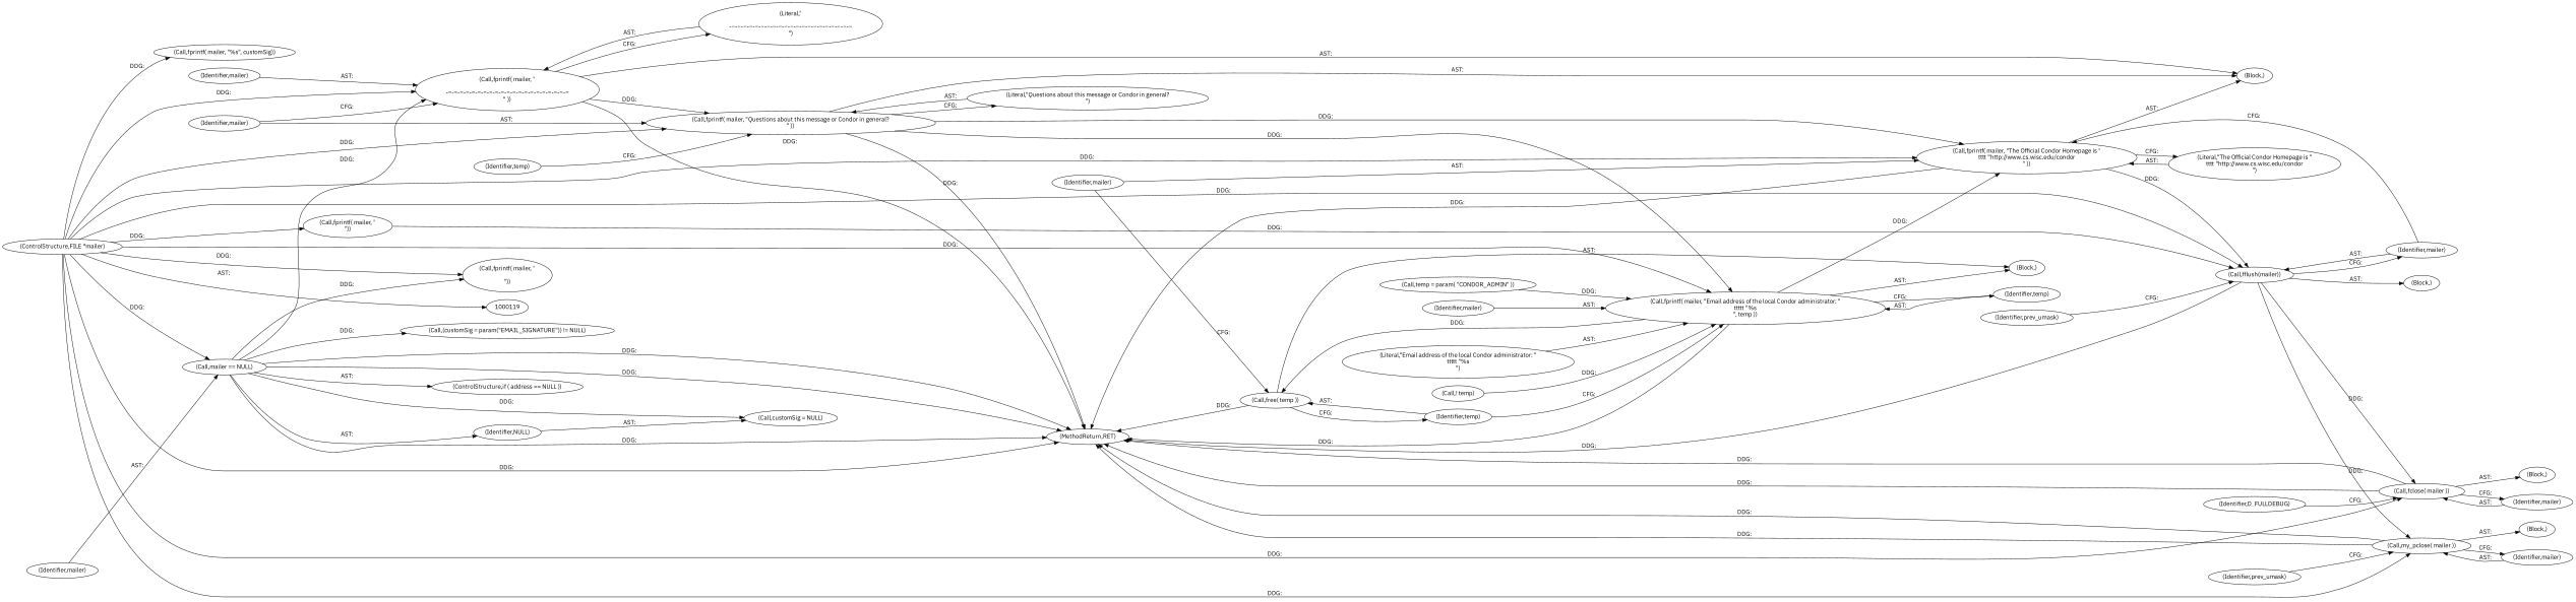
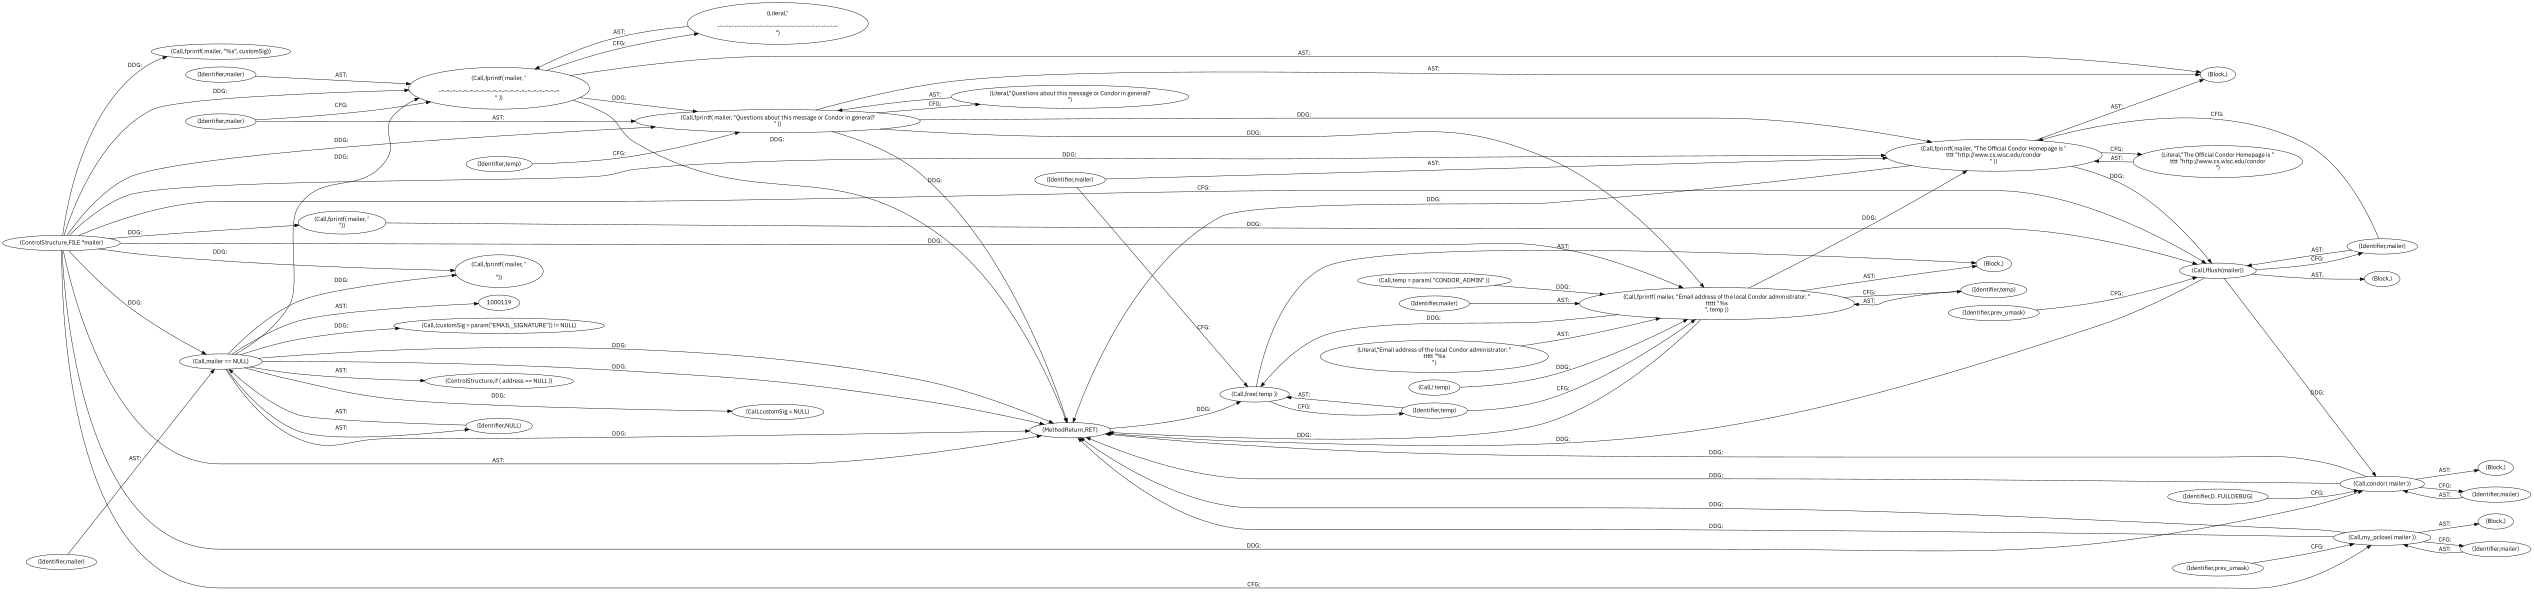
  digraph {
    fontname="IBM Plex Sans"
    rankdir=LR
    node [fontname="IBM Plex Sans"]
    edge [fontname="IBM Plex Sans"]
    n1 [label="(Call,fprintf( mailer, \"\n\n-=-=-=-=-=-=-=-=-=-=-=-=-=-=-=-=-=-=-=-=-=\n\" ))"]
    n2 [label="(Call,fprintf( mailer, \"Questions about this message or Condor in general?\n\" ))"]
    n3 [label="(Literal,\"\n\n-=-=-=-=-=-=-=-=-=-=-=-=-=-=-=-=-=-=-=-=-=\n\")"]
    n4 [label="(Block,)"]
    n5 [label="(MethodReturn,RET)"]
    n6 [label="(Call,fprintf( mailer, \"Email address of the local Condor administrator: \"\n\t\t\t\t\t \"%s\n\", temp ))"]
    n7 [label="(Call,fprintf( mailer, \"The Official Condor Homepage is \"\n\t\t\t\t \"http://www.cs.wisc.edu/condor\n\" ))"]
    n8 [label="(Literal,\"Questions about this message or Condor in general?\n\")"]
    n9 [label="(Call,mailer == NULL)"]
    n10 [label="(ControlStructure,if ( address == NULL ))"]
    n11 [label="(Call,customSig = NULL)"]
    n12 [label="(Identifier,NULL)"]
    n13 [label="(Call,(customSig = param(\"EMAIL_SIGNATURE\")) != NULL)"]
    n14 [label="(Call,fprintf( mailer, \"\n\n\"))"]
    n15 [label="(ControlStructure,FILE *mailer)"]
    n16 [label="(Call,fflush(mailer))"]
    n17 [label="(Call,my_pclose( mailer ))"]
-   n18 [label="(Call,fclose( mailer ))"]
+   n18 [label="(Call,condor( mailer ))"]
    n19 [label="(Call,fprintf( mailer, \"\n\"))"]
    n20 [label="(Call,fprintf( mailer, \"%s\", customSig))"]
    n21 [label=1000119]
    n22 [label="(Call,free( temp ))"]
    n23 [label="(Identifier,temp)"]
    n24 [label="(Block,)"]
    n25 [label="(Literal,\"The Official Condor Homepage is \"\n\t\t\t\t \"http://www.cs.wisc.edu/condor\n\")"]
    n26 [label="(Block,)"]
    n27 [label="(Identifier,mailer)"]
    n28 [label="(Block,)"]
    n29 [label="(Identifier,mailer)"]
    n30 [label="(Block,)"]
    n31 [label="(Identifier,mailer)"]
    n32 [label="(Identifier,temp)"]
    n33 [label="(Literal,\"Email address of the local Condor administrator: \"\n\t\t\t\t\t \"%s\n\")"]
    n34 [label="(Call,! temp)"]
    n35 [label="(Identifier,mailer)"]
    n36 [label="(Call,temp = param( \"CONDOR_ADMIN\" ))"]
    n37 [label="(Identifier,temp)"]
    n38 [label="(Identifier,prev_umask)"]
    n39 [label="(Identifier,mailer)"]
    n40 [label="(Identifier,prev_umask)"]
    n41 [label="(Identifier,mailer)"]
    n42 [label="(Identifier,mailer)"]
    n43 [label="(Identifier,D_FULLDEBUG)"]
    n44 [label="(Identifier,mailer)"]
    n1 -> n2 [label="DDG: "]
    n1 -> n3 [label="CFG: "]
    n1 -> n4 [label="AST: "]
    n1 -> n5 [label="DDG: "]
    n2 -> n4 [label="AST: "]
    n2 -> n5 [label="DDG: "]
    n2 -> n6 [label="DDG: "]
    n2 -> n7 [label="DDG: "]
    n2 -> n8 [label="CFG: "]
    n3 -> n1 [label="AST: "]
    n6 -> n5 [label="DDG: "]
    n6 -> n7 [label="DDG: "]
    n6 -> n22 [label="DDG: "]
    n6 -> n23 [label="CFG: "]
    n6 -> n24 [label="AST: "]
    n7 -> n4 [label="AST: "]
    n7 -> n5 [label="DDG: "]
    n7 -> n16 [label="DDG: "]
    n7 -> n25 [label="CFG: "]
    n8 -> n2 [label="AST: "]
    n9 -> n1 [label="DDG: "]
    n9 -> n5 [label="DDG: "]
    n9 -> n5 [label="DDG: "]
    n9 -> n5 [label="DDG: "]
    n9 -> n10 [label="AST: "]
    n9 -> n11 [label="DDG: "]
    n9 -> n12 [label="AST: "]
    n9 -> n13 [label="DDG: "]
    n9 -> n14 [label="DDG: "]
-   n12 -> n11 [label="AST: "]
+   n12 -> n9 [label="AST: "]
    n15 -> n1 [label="DDG: "]
    n15 -> n2 [label="DDG: "]
-   n15 -> n5 [label="DDG: "]
+   n15 -> n5 [label="AST: "]
    n15 -> n6 [label="DDG: "]
    n15 -> n7 [label="DDG: "]
    n15 -> n9 [label="DDG: "]
    n15 -> n14 [label="DDG: "]
-   n15 -> n16 [label="DDG: "]
-   n15 -> n17 [label="DDG: "]
+   n15 -> n16 [label="CFG: "]
+   n15 -> n17 [label="CFG: "]
    n15 -> n18 [label="DDG: "]
    n15 -> n19 [label="DDG: "]
    n15 -> n20 [label="DDG: "]
-   n15 -> n21 [label="AST: "]
+   n9 -> n21 [label="AST: "]
    n16 -> n5 [label="DDG: "]
-   n16 -> n17 [label="DDG: "]
    n16 -> n18 [label="DDG: "]
    n16 -> n26 [label="AST: "]
    n16 -> n27 [label="CFG: "]
    n17 -> n5 [label="DDG: "]
    n17 -> n5 [label="DDG: "]
    n17 -> n28 [label="AST: "]
    n17 -> n29 [label="CFG: "]
    n18 -> n5 [label="DDG: "]
    n18 -> n5 [label="DDG: "]
    n18 -> n30 [label="AST: "]
    n18 -> n31 [label="CFG: "]
    n19 -> n16 [label="DDG: "]
-   n22 -> n5 [label="DDG: "]
+   n5 -> n22 [label="DDG: "]
    n22 -> n24 [label="AST: "]
    n22 -> n32 [label="CFG: "]
    n23 -> n6 [label="AST: "]
    n25 -> n7 [label="AST: "]
    n27 -> n7 [label="CFG: "]
    n27 -> n16 [label="AST: "]
    n29 -> n17 [label="AST: "]
    n31 -> n18 [label="AST: "]
    n32 -> n6 [label="CFG: "]
    n32 -> n22 [label="AST: "]
    n33 -> n6 [label="AST: "]
    n34 -> n6 [label="DDG: "]
    n35 -> n9 [label="AST: "]
    n36 -> n6 [label="DDG: "]
    n37 -> n2 [label="CFG: "]
    n38 -> n16 [label="CFG: "]
    n39 -> n7 [label="AST: "]
    n39 -> n22 [label="CFG: "]
    n40 -> n17 [label="CFG: "]
    n41 -> n1 [label="CFG: "]
    n41 -> n2 [label="AST: "]
    n42 -> n6 [label="AST: "]
    n43 -> n18 [label="CFG: "]
    n44 -> n1 [label="AST: "]
  }
